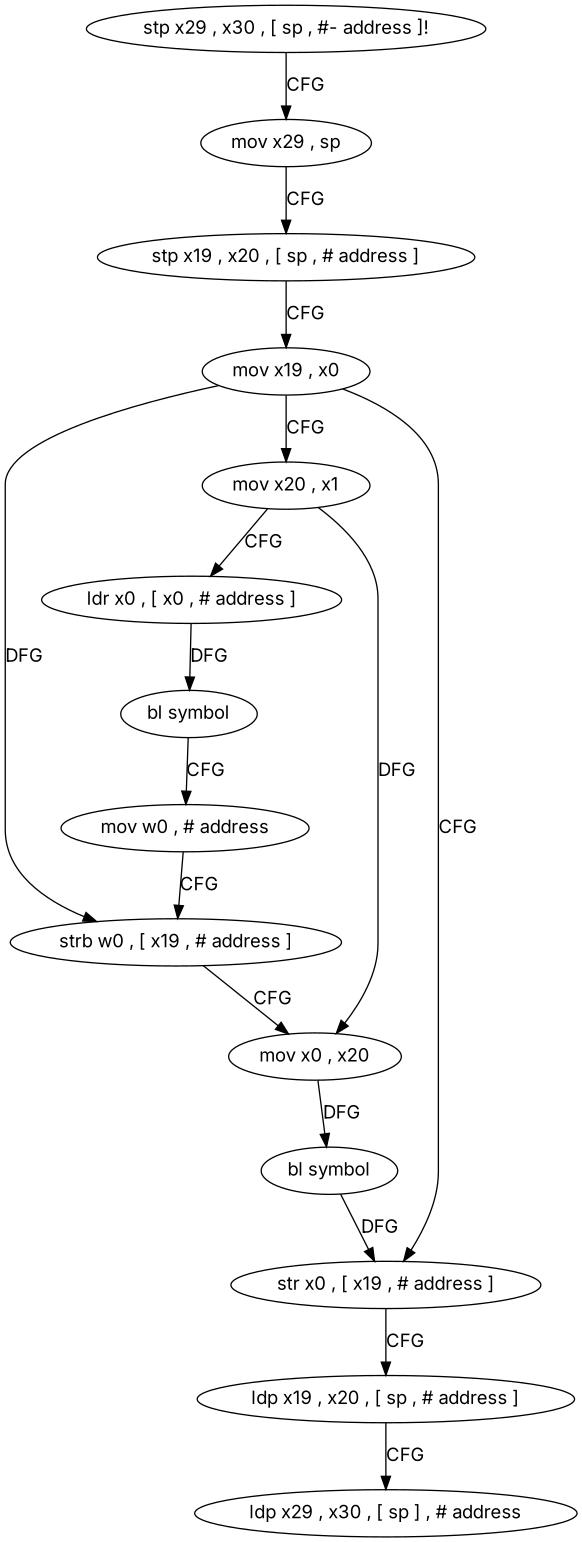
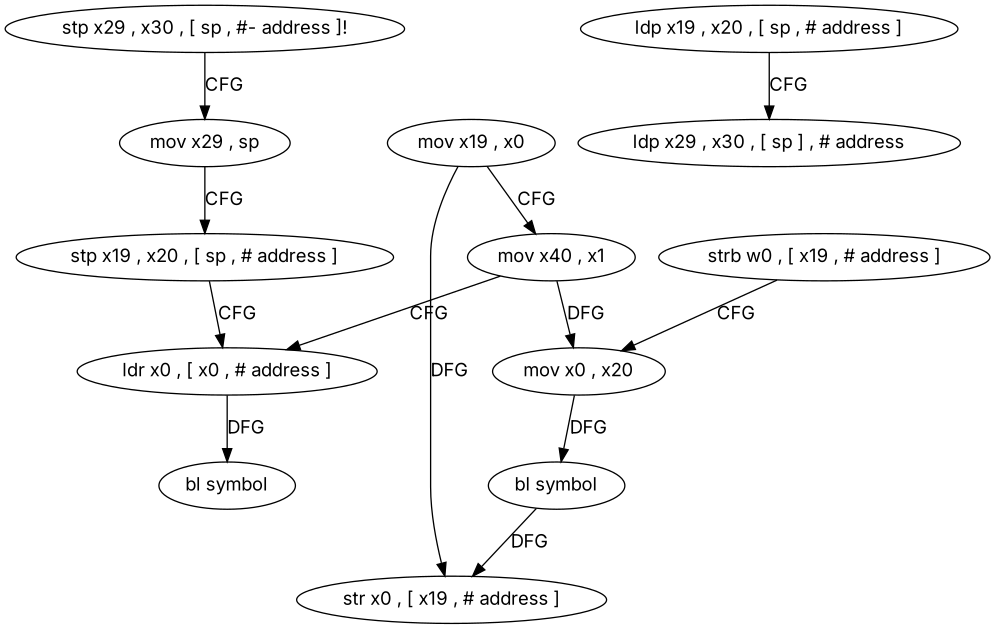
  digraph {
    fontname=Inter
    node [fontname=Inter]
    edge [fontname=Inter]
    n1 [label="stp x29 , x30 , [ sp , #- address ]!"]
    n2 [label="mov x29 , sp"]
    n3 [label="stp x19 , x20 , [ sp , # address ]"]
    n4 [label="mov x19 , x0"]
-   n5 [label="mov x20 , x1"]
+   n5 [label="mov x40 , x1"]
    n6 [label="strb w0 , [ x19 , # address ]"]
    n7 [label="str x0 , [ x19 , # address ]"]
    n8 [label="ldr x0 , [ x0 , # address ]"]
    n9 [label="mov x0 , x20"]
    n10 [label="ldp x19 , x20 , [ sp , # address ]"]
    n11 [label="bl symbol"]
    n12 [label="bl symbol"]
-   n13 [label="mov w0 , # address"]
    n14 [label="ldp x29 , x30 , [ sp ] , # address"]
    n1 -> n2 [label=CFG]
    n2 -> n3 [label=CFG]
-   n3 -> n4 [label=CFG]
+   n3 -> n8 [label=CFG]
    n4 -> n5 [label=CFG]
-   n4 -> n6 [label=DFG]
-   n4 -> n7 [label=CFG]
+   n4 -> n7 [label=DFG]
    n5 -> n8 [label=CFG]
    n5 -> n9 [label=DFG]
    n6 -> n9 [label=CFG]
-   n7 -> n10 [label=CFG]
    n8 -> n11 [label=DFG]
    n9 -> n12 [label=DFG]
    n10 -> n14 [label=CFG]
-   n11 -> n13 [label=CFG]
    n12 -> n7 [label=DFG]
-   n13 -> n6 [label=CFG]
  }
